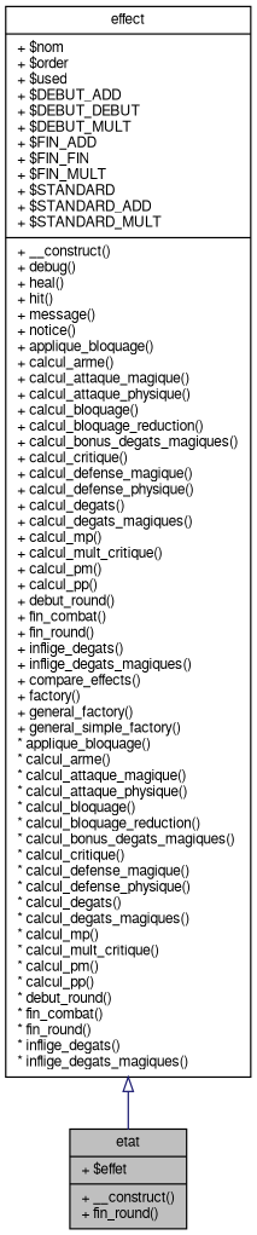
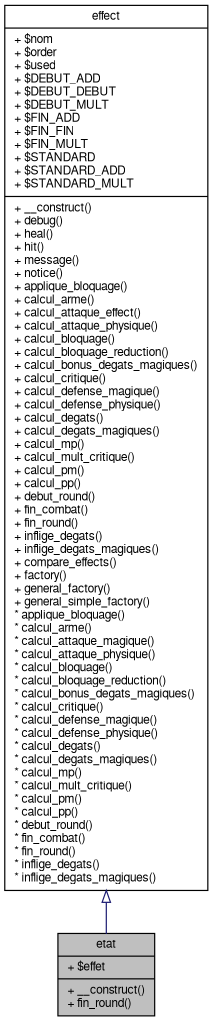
  digraph {
    node [color=black fontname=FreeSans fontsize=10 shape=record]
    n1 [fillcolor=grey75 fontcolor=black height=0.2 label="{etat\n|+ $effet\l|+ __construct()\l+ fin_round()\l}" style=filled width=0.4]
-   n2 [height=0.2 label="{effect\n|+ $nom\l+ $order\l+ $used\l+ $DEBUT_ADD\l+ $DEBUT_DEBUT\l+ $DEBUT_MULT\l+ $FIN_ADD\l+ $FIN_FIN\l+ $FIN_MULT\l+ $STANDARD\l+ $STANDARD_ADD\l+ $STANDARD_MULT\l|+ __construct()\l+ debug()\l+ heal()\l+ hit()\l+ message()\l+ notice()\l+ applique_bloquage()\l+ calcul_arme()\l+ calcul_attaque_magique()\l+ calcul_attaque_physique()\l+ calcul_bloquage()\l+ calcul_bloquage_reduction()\l+ calcul_bonus_degats_magiques()\l+ calcul_critique()\l+ calcul_defense_magique()\l+ calcul_defense_physique()\l+ calcul_degats()\l+ calcul_degats_magiques()\l+ calcul_mp()\l+ calcul_mult_critique()\l+ calcul_pm()\l+ calcul_pp()\l+ debut_round()\l+ fin_combat()\l+ fin_round()\l+ inflige_degats()\l+ inflige_degats_magiques()\l+ compare_effects()\l+ factory()\l+ general_factory()\l+ general_simple_factory()\l* applique_bloquage()\l* calcul_arme()\l* calcul_attaque_magique()\l* calcul_attaque_physique()\l* calcul_bloquage()\l* calcul_bloquage_reduction()\l* calcul_bonus_degats_magiques()\l* calcul_critique()\l* calcul_defense_magique()\l* calcul_defense_physique()\l* calcul_degats()\l* calcul_degats_magiques()\l* calcul_mp()\l* calcul_mult_critique()\l* calcul_pm()\l* calcul_pp()\l* debut_round()\l* fin_combat()\l* fin_round()\l* inflige_degats()\l* inflige_degats_magiques()\l}" width=0.4]
+   n2 [height=0.2 label="{effect\n|+ $nom\l+ $order\l+ $used\l+ $DEBUT_ADD\l+ $DEBUT_DEBUT\l+ $DEBUT_MULT\l+ $FIN_ADD\l+ $FIN_FIN\l+ $FIN_MULT\l+ $STANDARD\l+ $STANDARD_ADD\l+ $STANDARD_MULT\l|+ __construct()\l+ debug()\l+ heal()\l+ hit()\l+ message()\l+ notice()\l+ applique_bloquage()\l+ calcul_arme()\l+ calcul_attaque_effect()\l+ calcul_attaque_physique()\l+ calcul_bloquage()\l+ calcul_bloquage_reduction()\l+ calcul_bonus_degats_magiques()\l+ calcul_critique()\l+ calcul_defense_magique()\l+ calcul_defense_physique()\l+ calcul_degats()\l+ calcul_degats_magiques()\l+ calcul_mp()\l+ calcul_mult_critique()\l+ calcul_pm()\l+ calcul_pp()\l+ debut_round()\l+ fin_combat()\l+ fin_round()\l+ inflige_degats()\l+ inflige_degats_magiques()\l+ compare_effects()\l+ factory()\l+ general_factory()\l+ general_simple_factory()\l* applique_bloquage()\l* calcul_arme()\l* calcul_attaque_magique()\l* calcul_attaque_physique()\l* calcul_bloquage()\l* calcul_bloquage_reduction()\l* calcul_bonus_degats_magiques()\l* calcul_critique()\l* calcul_defense_magique()\l* calcul_defense_physique()\l* calcul_degats()\l* calcul_degats_magiques()\l* calcul_mp()\l* calcul_mult_critique()\l* calcul_pm()\l* calcul_pp()\l* debut_round()\l* fin_combat()\l* fin_round()\l* inflige_degats()\l* inflige_degats_magiques()\l}" width=0.4]
    n2 -> n1 [arrowtail=empty color=midnightblue dir=back fontname=FreeSans fontsize=10 labelfontname=FreeSans labelfontsize=10 style=solid]
  }
